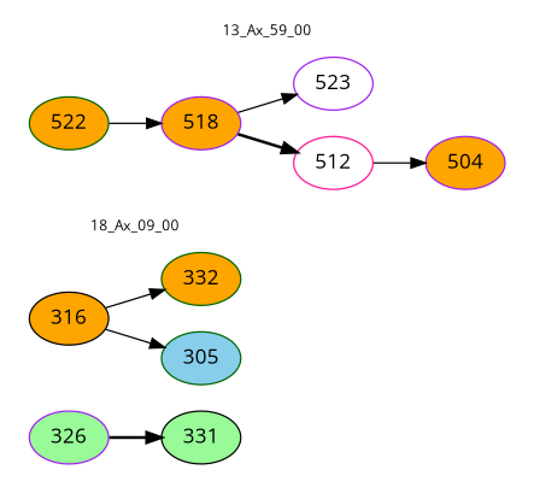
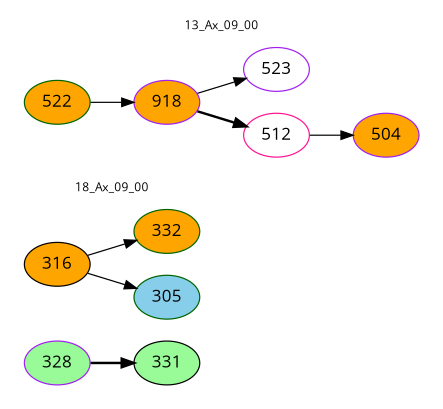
  digraph {
    fontname="Open Sans"
    rankdir=LR
    node [color=purple fillcolor=orange fontname="Open Sans" style=filled]
    edge [color=black fontname="Open Sans" style=solid]
    n1 [color=black label=316]
    n2 [color=darkgreen fillcolor=skyblue label=305]
-   n3 [fillcolor=palegreen label=326]
+   n3 [fillcolor=palegreen label=328]
    n4 [color=darkgreen label=332]
    n5 [color=black fillcolor=palegreen label=331]
-   n6 [label=518]
+   n6 [label=918]
    n7 [color=deeppink fillcolor=white label=512]
    n8 [color=darkgreen label=522]
    n9 [fillcolor=white label=523]
    n10 [label=504]
    subgraph cluster_1 {
      color=white
      fontsize=10
      label="18_Ax_09_00"
      n1
      n2
      n3
      n4
      n5
    }
    subgraph cluster_2 {
      color=white
      fontsize=10
-     label="13_Ax_59_00"
+     label="13_Ax_09_00"
      n6
      n7
      n8
      n9
      n10
    }
    n1 -> n2
    n1 -> n4
    n3 -> n5 [style=bold]
    n6 -> n7 [style=bold]
    n6 -> n9
    n7 -> n10
    n8 -> n6
  }
